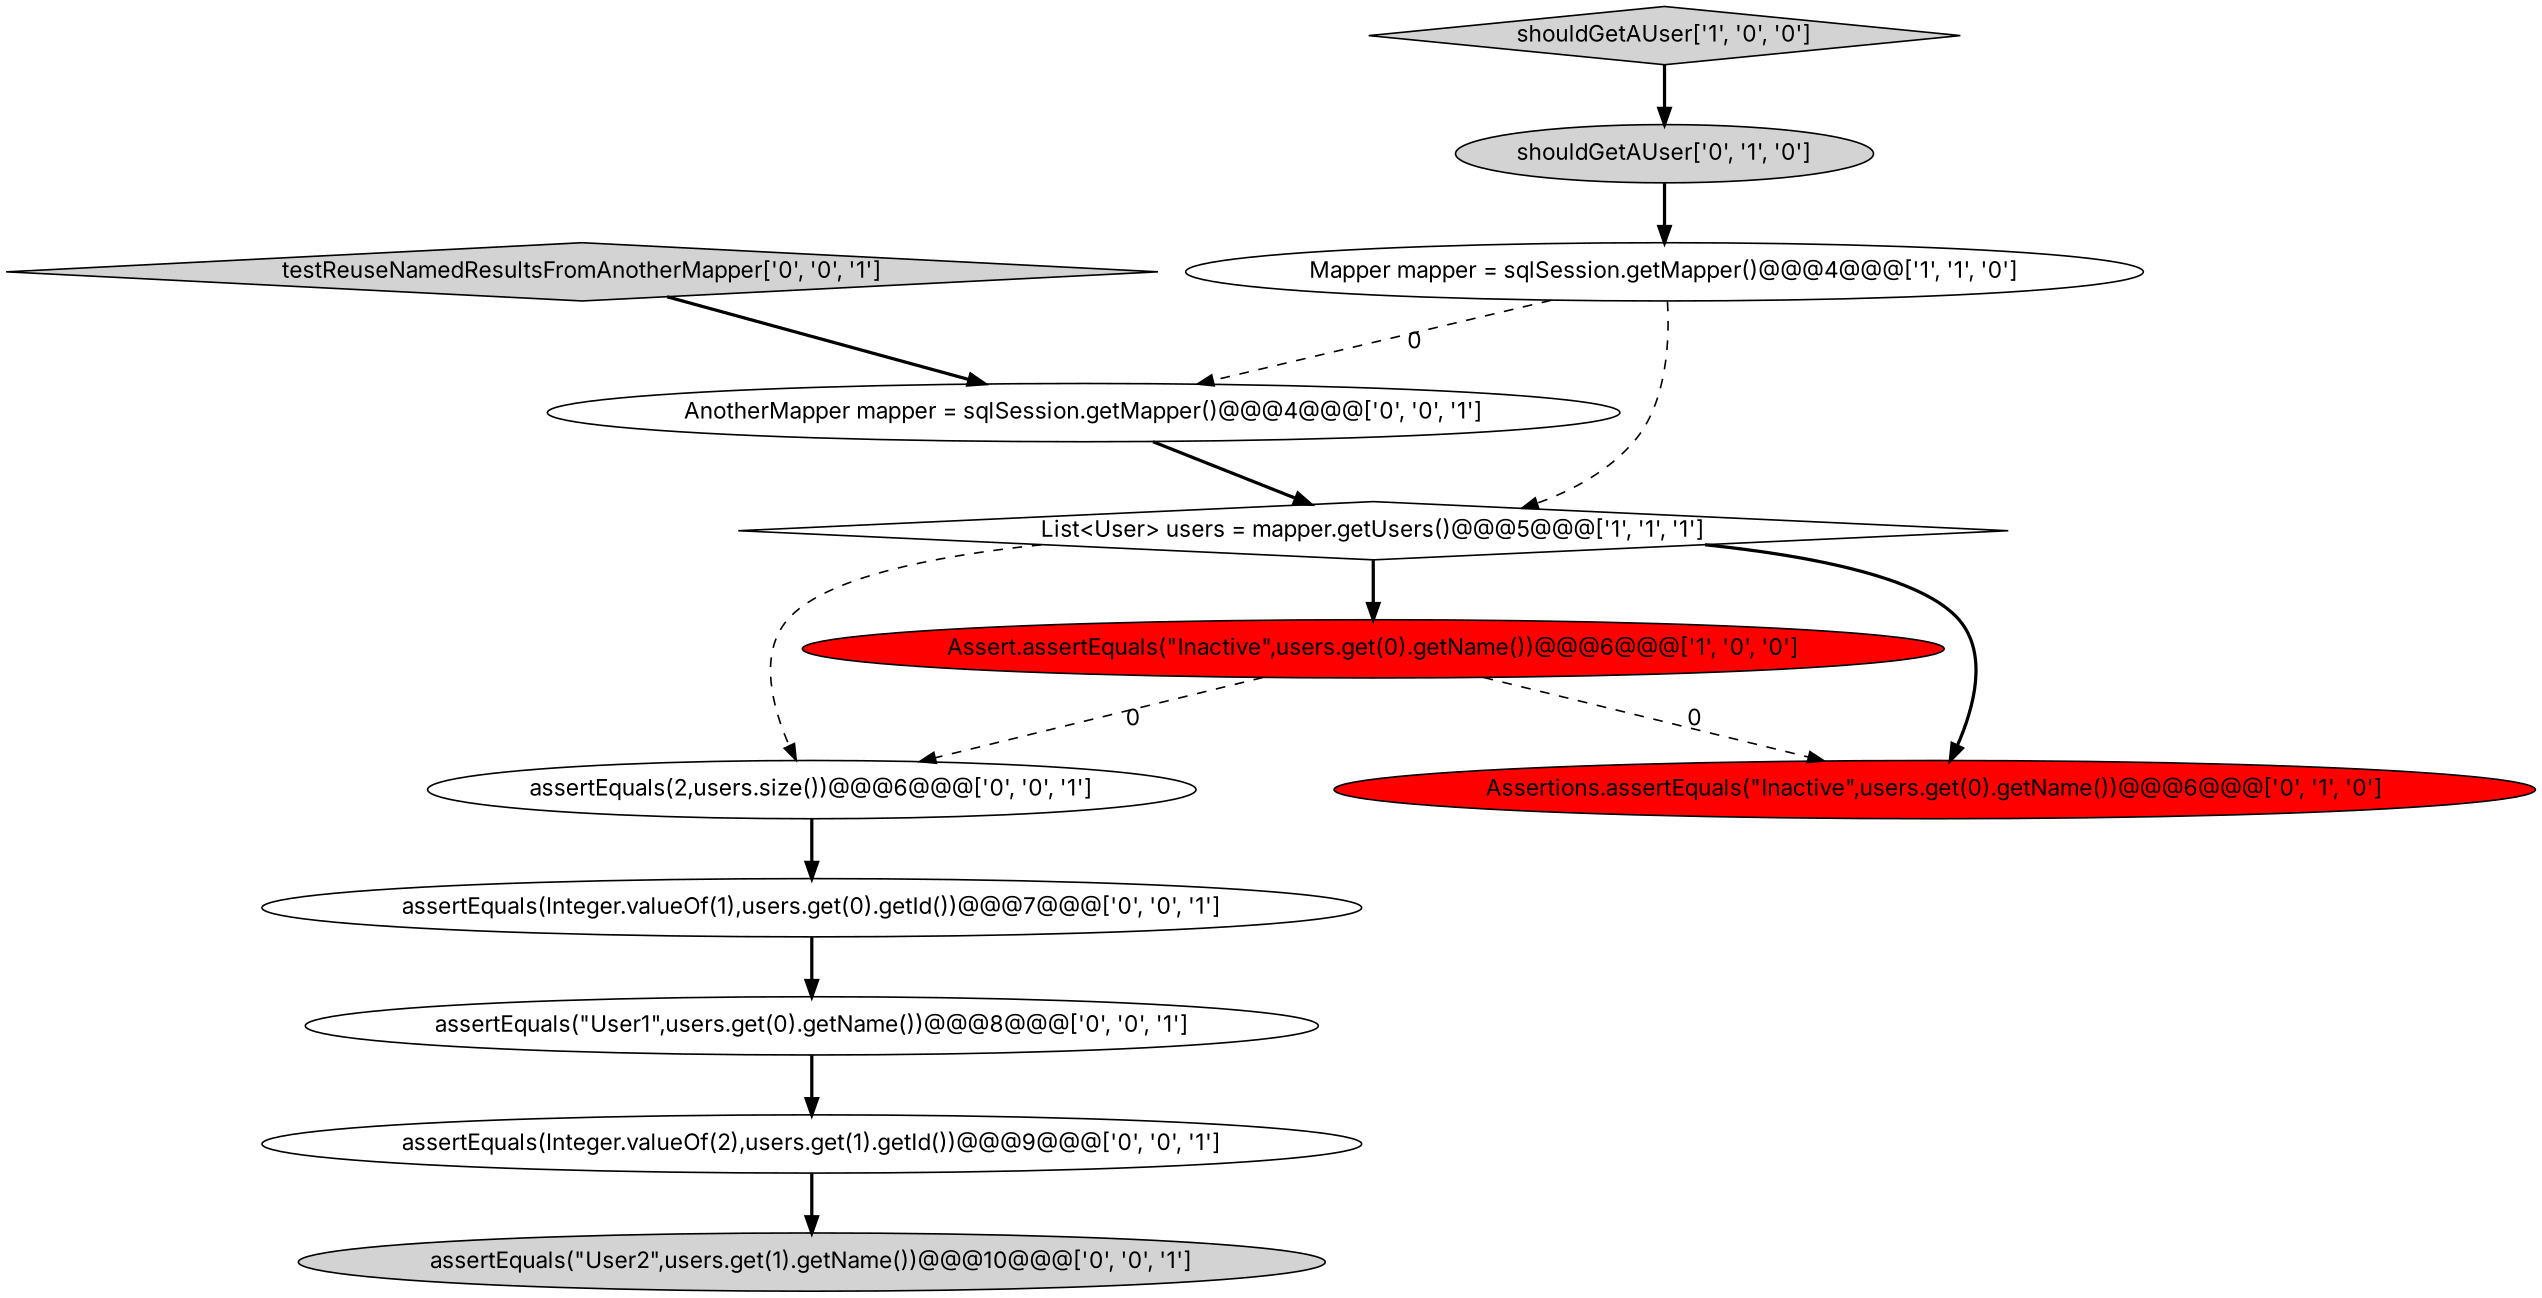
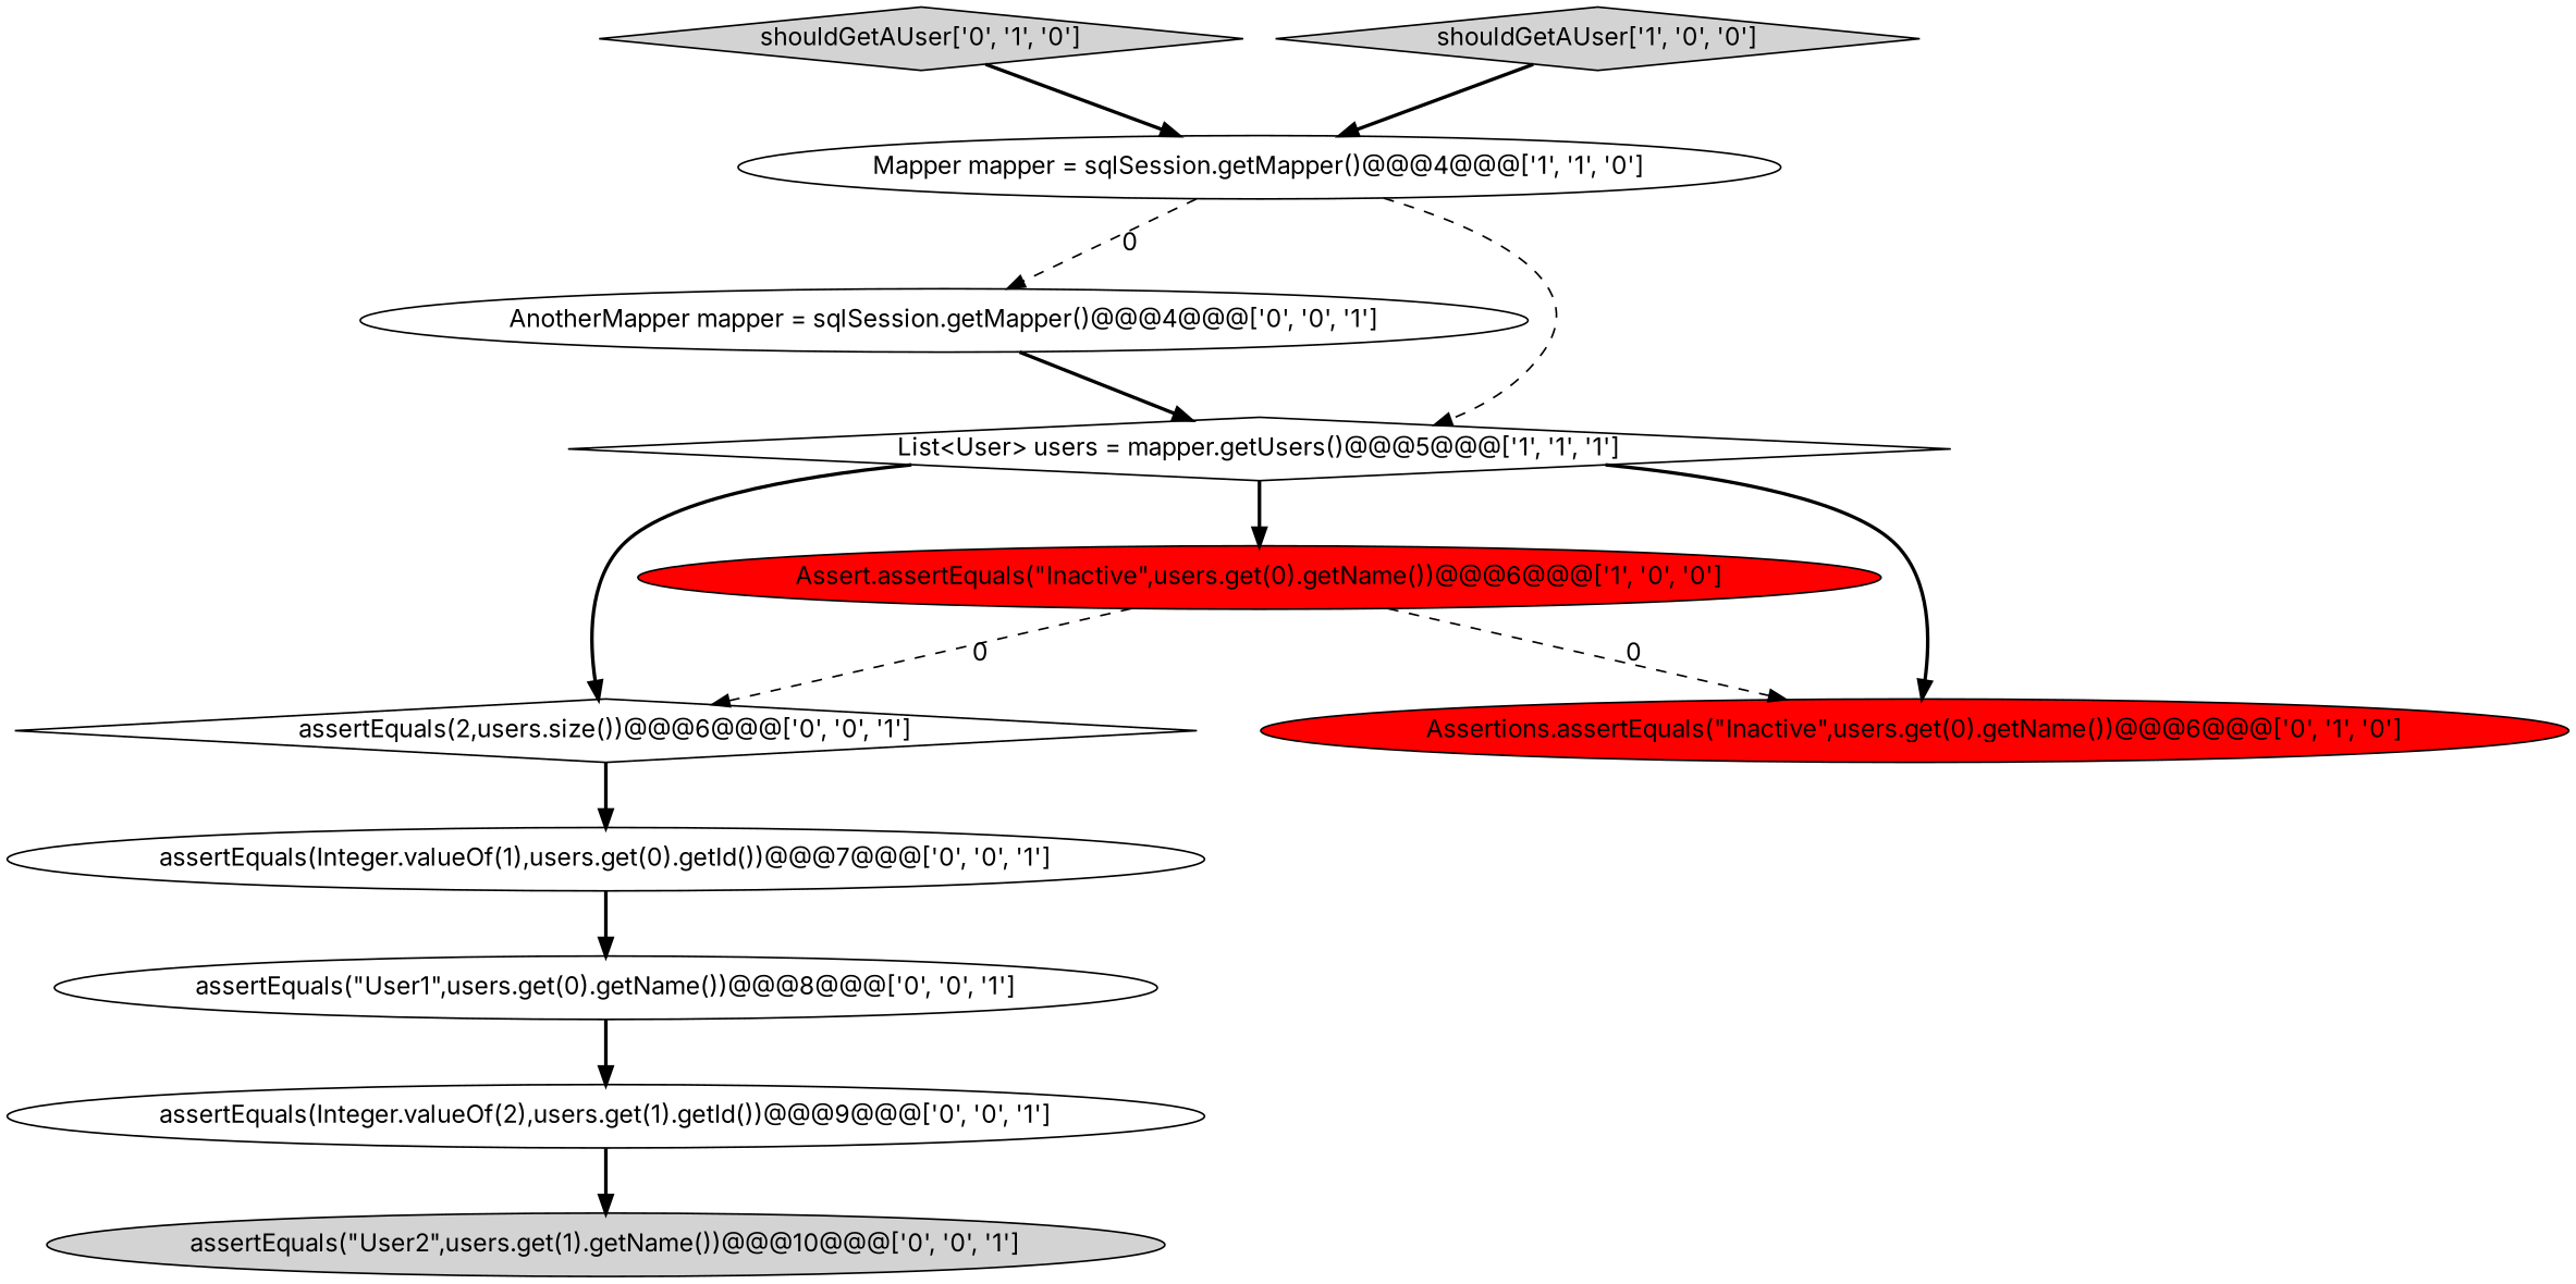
  digraph {
    fontname=Inter
    node [fillcolor=white fontname=Inter shape=ellipse style=filled]
    edge [fontname=Inter style=bold]
    n1 [fillcolor=red label="Assert.assertEquals(\"Inactive\",users.get(0).getName())@@@6@@@['1', '0', '0']"]
-   n2 [label="assertEquals(2,users.size())@@@6@@@['0', '0', '1']"]
+   n2 [label="assertEquals(2,users.size())@@@6@@@['0', '0', '1']" shape=diamond]
    n3 [fillcolor=red label="Assertions.assertEquals(\"Inactive\",users.get(0).getName())@@@6@@@['0', '1', '0']"]
    n4 [label="assertEquals(Integer.valueOf(1),users.get(0).getId())@@@7@@@['0', '0', '1']"]
    n5 [label="assertEquals(\"User1\",users.get(0).getName())@@@8@@@['0', '0', '1']"]
    n6 [label="assertEquals(Integer.valueOf(2),users.get(1).getId())@@@9@@@['0', '0', '1']"]
    n7 [fillcolor=lightgray label="assertEquals(\"User2\",users.get(1).getName())@@@10@@@['0', '0', '1']"]
    n8 [label="AnotherMapper mapper = sqlSession.getMapper()@@@4@@@['0', '0', '1']"]
    n9 [label="List<User> users = mapper.getUsers()@@@5@@@['1', '1', '1']" shape=diamond]
-   n10 [fillcolor=lightgray label="testReuseNamedResultsFromAnotherMapper['0', '0', '1']" shape=diamond]
    n11 [label="Mapper mapper = sqlSession.getMapper()@@@4@@@['1', '1', '0']"]
-   n12 [fillcolor=lightgray label="shouldGetAUser['0', '1', '0']"]
+   n12 [fillcolor=lightgray label="shouldGetAUser['0', '1', '0']" shape=diamond]
    n13 [fillcolor=lightgray label="shouldGetAUser['1', '0', '0']" shape=diamond]
    n1 -> n2 [label=0 style=dashed]
    n1 -> n3 [label=0 style=dashed]
    n2 -> n4
    n4 -> n5
    n5 -> n6
    n6 -> n7
    n8 -> n9
    n9 -> n1
-   n9 -> n2 [style=dashed]
+   n9 -> n2
    n9 -> n3
-   n10 -> n8
    n11 -> n8 [label=0 style=dashed]
    n11 -> n9 [style=dashed]
    n12 -> n11
-   n13 -> n12
+   n13 -> n11
  }
